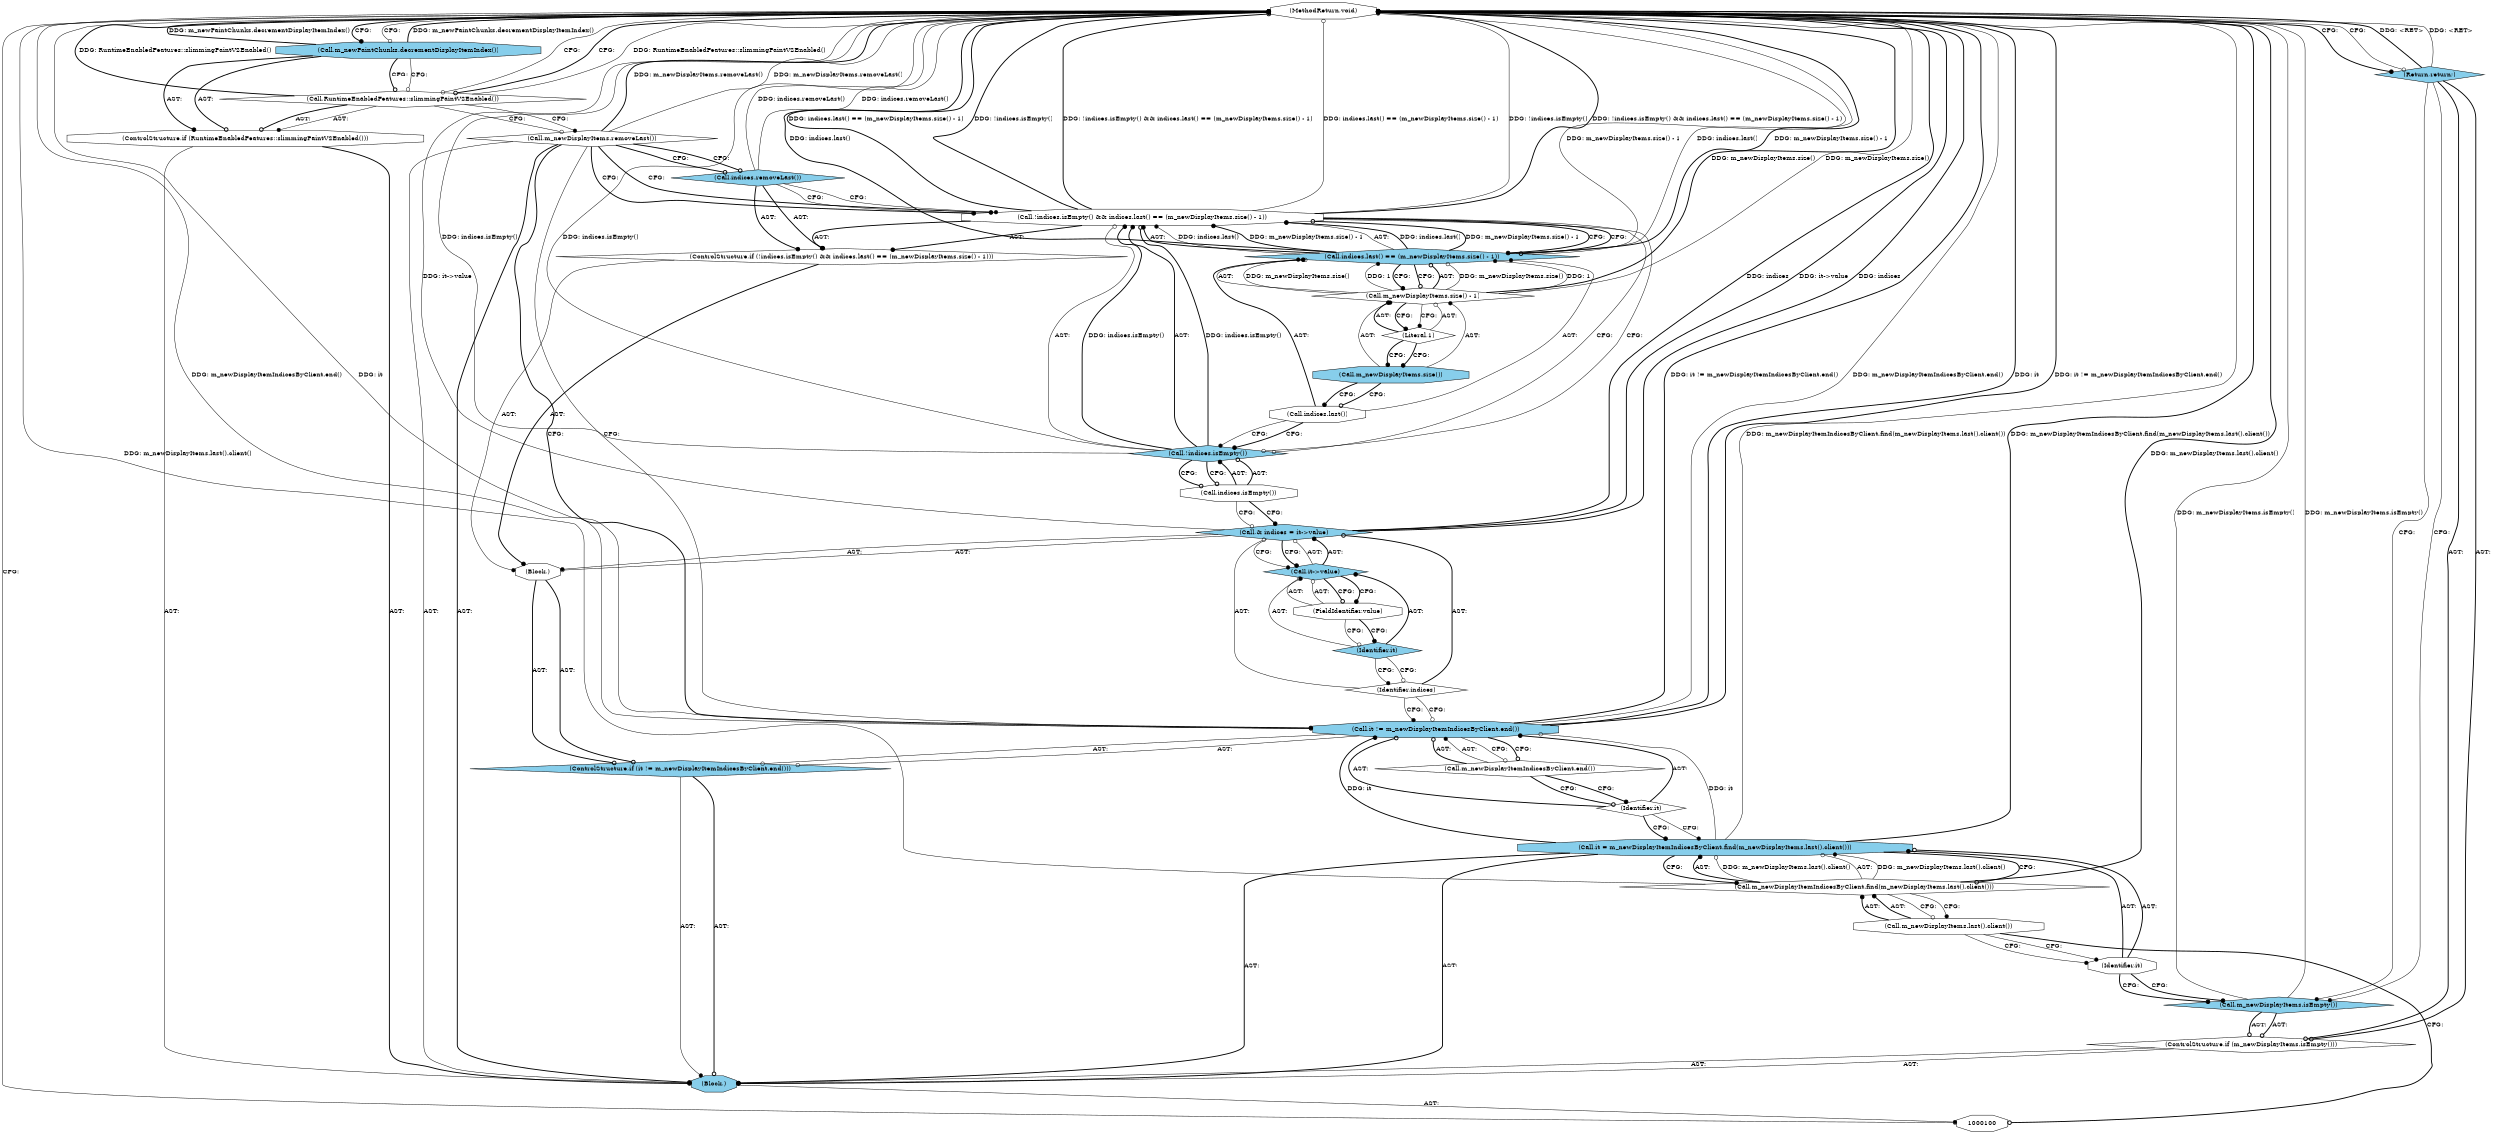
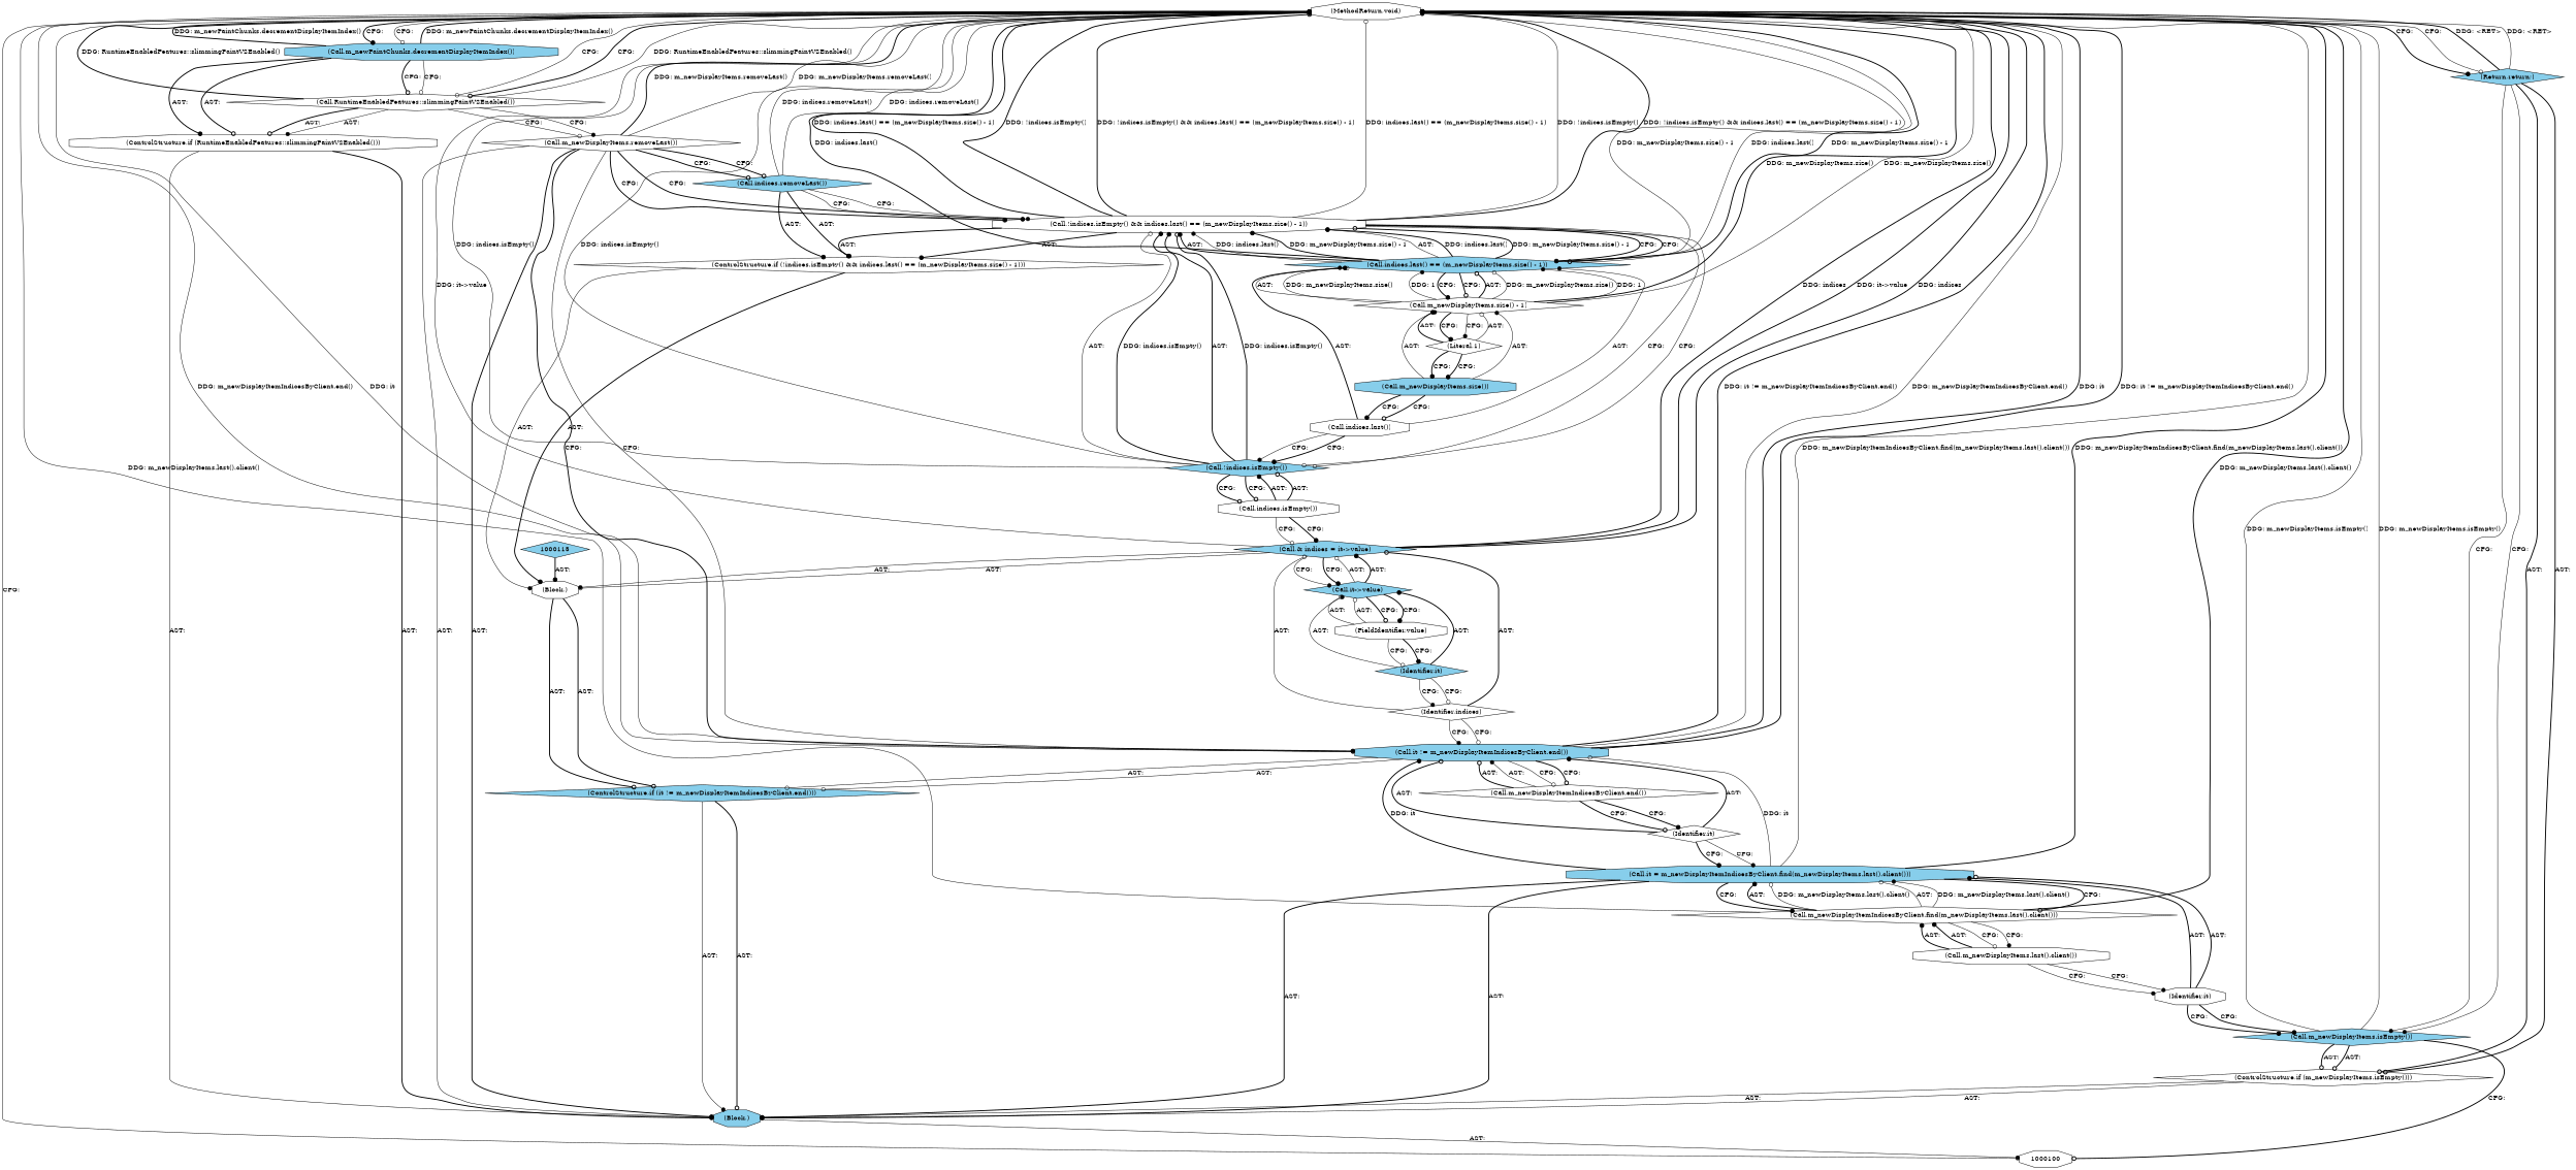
  digraph {
    node [fillcolor=white shape=diamond style=filled]
    edge [arrowhead=dot style=bold]
    n1 [label="(MethodReturn,void)" shape=octagon]
    n2 [label="(Call,RuntimeEnabledFeatures::slimmingPaintV2Enabled())"]
    n3 [fillcolor=skyblue label="(Call,m_newPaintChunks.decrementDisplayItemIndex())" shape=octagon]
    n4 [fillcolor=skyblue label="(Return,return;)"]
    1000100 [shape=octagon]
    n6 [label="(Call,m_newDisplayItems.removeLast())"]
    n7 [label="(ControlStructure,if (RuntimeEnabledFeatures::slimmingPaintV2Enabled()))" shape=octagon]
    n8 [label="(ControlStructure,if (m_newDisplayItems.isEmpty()))"]
    n9 [fillcolor=skyblue label="(Call,m_newDisplayItems.isEmpty())"]
    n10 [label="(Call,!indices.isEmpty() && indices.last() == (m_newDisplayItems.size() - 1))" shape=octagon]
    n11 [fillcolor=skyblue label="(Call,!indices.isEmpty())"]
    n12 [fillcolor=skyblue label="(Call,indices.last() == (m_newDisplayItems.size() - 1))"]
    n13 [label="(ControlStructure,if (!indices.isEmpty() && indices.last() == (m_newDisplayItems.size() - 1)))"]
    n14 [label="(Call,indices.isEmpty())" shape=octagon]
    n15 [label="(Call,m_newDisplayItems.size() - 1)"]
    n16 [label="(Block,)" shape=octagon]
    n17 [fillcolor=skyblue label="(Call,& indices = it->value)"]
    n18 [fillcolor=skyblue label="(Call,it->value)"]
    n19 [label="(Literal,1)"]
    n20 [label="(Call,indices.last())" shape=octagon]
    n21 [fillcolor=skyblue label="(Call,m_newDisplayItems.size())" shape=octagon]
    n22 [fillcolor=skyblue label="(ControlStructure,if (it != m_newDisplayItemIndicesByClient.end()))"]
    n23 [fillcolor=skyblue label="(Call,indices.removeLast())"]
    n24 [fillcolor=skyblue label="(Block,)" shape=octagon]
    n25 [fillcolor=skyblue label="(Call,it != m_newDisplayItemIndicesByClient.end())" shape=octagon]
    n26 [label="(Call,m_newDisplayItemIndicesByClient.end())"]
    n27 [fillcolor=skyblue label="(Call,it = m_newDisplayItemIndicesByClient.find(m_newDisplayItems.last().client()))" shape=octagon]
    n28 [label="(Call,m_newDisplayItemIndicesByClient.find(m_newDisplayItems.last().client()))"]
    n29 [label="(Call,m_newDisplayItems.last().client())" shape=octagon]
    n30 [label="(Identifier,it)" shape=octagon]
    n31 [label="(Identifier,it)"]
    n32 [label="(FieldIdentifier,value)" shape=octagon]
    n33 [label="(Identifier,indices)"]
    n34 [fillcolor=skyblue label="(Identifier,it)"]
+   1000115 [fillcolor=skyblue]
    n1 -> n2 [arrowhead=odot label="CFG: " style=solid]
    n1 -> n2 [arrowhead=odot label="CFG: "]
    n1 -> n3 [label="CFG: "]
    n1 -> n3 [arrowhead=odot label="CFG: " style=solid]
    n1 -> n4 [label="CFG: "]
    n1 -> n4 [arrowhead=odot label="CFG: " style=solid]
    n1 -> 1000100 [arrowhead=odot label="CFG: " style=solid]
    n2 -> n1 [label="DDG: RuntimeEnabledFeatures::slimmingPaintV2Enabled()" style=solid]
    n2 -> n1 [arrowhead=odot label="DDG: RuntimeEnabledFeatures::slimmingPaintV2Enabled()"]
    n2 -> n6 [arrowhead=odot label="CFG: " style=solid]
    n2 -> n6 [label="CFG: " style=solid]
    n2 -> n7 [label="AST: " style=solid]
    n2 -> n7 [arrowhead=odot label="AST: "]
    n3 -> n1 [arrowhead=odot label="DDG: m_newPaintChunks.decrementDisplayItemIndex()"]
    n3 -> n1 [label="DDG: m_newPaintChunks.decrementDisplayItemIndex()"]
    n3 -> n2 [arrowhead=odot label="CFG: "]
    n3 -> n2 [arrowhead=odot label="CFG: " style=solid]
    n3 -> n7 [label="AST: "]
    n3 -> n7 [arrowhead=odot label="AST: "]
    n4 -> n1 [arrowhead=odot label="DDG: <RET>"]
    n4 -> n1 [arrowhead=odot label="DDG: <RET>" style=solid]
    n4 -> n8 [arrowhead=odot label="AST: "]
    n4 -> n8 [arrowhead=odot label="AST: "]
    n4 -> n9 [label="CFG: " style=solid]
    n4 -> n9 [label="CFG: " style=solid]
    n6 -> n1 [label="DDG: m_newDisplayItems.removeLast()"]
    n6 -> n1 [arrowhead=odot label="DDG: m_newDisplayItems.removeLast()" style=solid]
    n6 -> n10 [label="CFG: "]
    n6 -> n10 [arrowhead=odot label="CFG: "]
    n6 -> n23 [arrowhead=odot label="CFG: "]
    n6 -> n23 [arrowhead=odot label="CFG: "]
    n6 -> n24 [label="AST: " style=solid]
    n6 -> n24 [arrowhead=odot label="AST: "]
    n6 -> n25 [label="CFG: "]
    n6 -> n25 [arrowhead=odot label="CFG: " style=solid]
    n7 -> n24 [arrowhead=odot label="AST: " style=solid]
    n7 -> n24 [arrowhead=odot label="AST: "]
    n8 -> n24 [label="AST: " style=solid]
    n8 -> n24 [label="AST: " style=solid]
    n9 -> n1 [arrowhead=odot label="DDG: m_newDisplayItems.isEmpty()" style=solid]
    n9 -> n1 [arrowhead=odot label="DDG: m_newDisplayItems.isEmpty()" style=solid]
-   n29 -> 1000100 [arrowhead=odot label="CFG: "]
+   n9 -> 1000100 [arrowhead=odot label="CFG: "]
    n9 -> n8 [arrowhead=odot label="AST: "]
    n9 -> n8 [arrowhead=odot label="AST: "]
    n10 -> n1 [label="DDG: indices.last() == (m_newDisplayItems.size() - 1)"]
    n10 -> n1 [label="DDG: !indices.isEmpty()"]
    n10 -> n1 [arrowhead=odot label="DDG: !indices.isEmpty() && indices.last() == (m_newDisplayItems.size() - 1)"]
    n10 -> n1 [arrowhead=odot label="DDG: indices.last() == (m_newDisplayItems.size() - 1)" style=solid]
    n10 -> n1 [arrowhead=odot label="DDG: !indices.isEmpty()" style=solid]
    n10 -> n1 [label="DDG: !indices.isEmpty() && indices.last() == (m_newDisplayItems.size() - 1)"]
    n10 -> n11 [arrowhead=odot label="CFG: " style=solid]
    n10 -> n11 [arrowhead=odot label="CFG: " style=solid]
    n10 -> n12 [label="CFG: "]
    n10 -> n12 [arrowhead=odot label="CFG: "]
    n10 -> n13 [label="AST: "]
    n10 -> n13 [label="AST: "]
    n11 -> n1 [arrowhead=odot label="DDG: indices.isEmpty()" style=solid]
    n11 -> n1 [arrowhead=odot label="DDG: indices.isEmpty()" style=solid]
    n11 -> n10 [arrowhead=odot label="AST: " style=solid]
    n11 -> n10 [label="DDG: indices.isEmpty()"]
    n11 -> n10 [label="AST: "]
    n11 -> n10 [arrowhead=odot label="DDG: indices.isEmpty()"]
    n11 -> n14 [arrowhead=odot label="CFG: "]
    n11 -> n14 [arrowhead=odot label="CFG: "]
    n12 -> n1 [arrowhead=odot label="DDG: m_newDisplayItems.size() - 1" style=solid]
    n12 -> n1 [label="DDG: indices.last()" style=solid]
    n12 -> n1 [arrowhead=odot label="DDG: m_newDisplayItems.size() - 1"]
    n12 -> n1 [label="DDG: indices.last()"]
    n12 -> n10 [label="AST: "]
    n12 -> n10 [label="DDG: indices.last()" style=solid]
    n12 -> n10 [label="DDG: m_newDisplayItems.size() - 1"]
    n12 -> n10 [arrowhead=odot label="AST: " style=solid]
    n12 -> n10 [label="DDG: indices.last()"]
    n12 -> n10 [arrowhead=odot label="DDG: m_newDisplayItems.size() - 1"]
    n12 -> n15 [label="CFG: "]
    n12 -> n15 [arrowhead=odot label="CFG: "]
    n13 -> n16 [label="AST: " style=solid]
    n13 -> n16 [label="AST: "]
    n14 -> n11 [label="AST: "]
    n14 -> n11 [arrowhead=odot label="AST: "]
    n14 -> n17 [label="CFG: "]
    n14 -> n17 [arrowhead=odot label="CFG: " style=solid]
    n15 -> n1 [label="DDG: m_newDisplayItems.size()"]
    n15 -> n1 [label="DDG: m_newDisplayItems.size()" style=solid]
    n15 -> n12 [arrowhead=odot label="AST: "]
    n15 -> n12 [arrowhead=odot label="DDG: m_newDisplayItems.size()" style=solid]
    n15 -> n12 [label="DDG: 1" style=solid]
    n15 -> n12 [arrowhead=odot label="AST: " style=solid]
    n15 -> n12 [label="DDG: m_newDisplayItems.size()" style=solid]
    n15 -> n12 [label="DDG: 1" style=solid]
    n15 -> n19 [label="CFG: "]
    n15 -> n19 [label="CFG: " style=solid]
    n16 -> n22 [arrowhead=odot label="AST: "]
    n16 -> n22 [arrowhead=odot label="AST: "]
    n17 -> n1 [arrowhead=odot label="DDG: indices"]
    n17 -> n1 [label="DDG: it->value"]
    n17 -> n1 [label="DDG: indices"]
    n17 -> n1 [arrowhead=odot label="DDG: it->value" style=solid]
    n17 -> n16 [arrowhead=odot label="AST: " style=solid]
    n17 -> n16 [label="AST: " style=solid]
    n17 -> n18 [label="CFG: " style=solid]
    n17 -> n18 [label="CFG: "]
    n18 -> n17 [arrowhead=odot label="AST: " style=solid]
    n18 -> n17 [label="AST: "]
    n18 -> n32 [arrowhead=odot label="CFG: "]
    n18 -> n32 [label="CFG: "]
    n19 -> n15 [arrowhead=odot label="AST: " style=solid]
    n19 -> n15 [label="AST: "]
    n19 -> n21 [label="CFG: "]
    n19 -> n21 [label="CFG: "]
    n20 -> n11 [label="CFG: " style=solid]
    n20 -> n11 [label="CFG: "]
    n20 -> n12 [label="AST: " style=solid]
    n20 -> n12 [label="AST: "]
    n21 -> n15 [label="AST: " style=solid]
    n21 -> n15 [label="AST: " style=solid]
    n21 -> n20 [label="CFG: "]
    n21 -> n20 [arrowhead=odot label="CFG: "]
    n22 -> n24 [label="AST: " style=solid]
    n22 -> n24 [arrowhead=odot label="AST: "]
    n23 -> n1 [label="DDG: indices.removeLast()" style=solid]
    n23 -> n1 [arrowhead=odot label="DDG: indices.removeLast()" style=solid]
    n23 -> n10 [label="CFG: " style=solid]
    n23 -> n10 [label="CFG: " style=solid]
    n23 -> n13 [label="AST: "]
    n23 -> n13 [label="AST: "]
    n24 -> 1000100 [label="AST: " style=solid]
    n25 -> n1 [arrowhead=odot label="DDG: m_newDisplayItemIndicesByClient.end()" style=solid]
    n25 -> n1 [label="DDG: it" style=solid]
    n25 -> n1 [label="DDG: it != m_newDisplayItemIndicesByClient.end()"]
    n25 -> n1 [label="DDG: m_newDisplayItemIndicesByClient.end()" style=solid]
    n25 -> n1 [label="DDG: it"]
    n25 -> n1 [arrowhead=odot label="DDG: it != m_newDisplayItemIndicesByClient.end()"]
    n25 -> n22 [arrowhead=odot label="AST: " style=solid]
    n25 -> n22 [arrowhead=odot label="AST: " style=solid]
    n25 -> n26 [arrowhead=odot label="CFG: " style=solid]
    n25 -> n26 [arrowhead=odot label="CFG: "]
    n26 -> n25 [arrowhead=odot label="AST: "]
    n26 -> n25 [label="AST: " style=solid]
    n26 -> n31 [arrowhead=odot label="CFG: "]
    n26 -> n31 [label="CFG: "]
    n27 -> n1 [label="DDG: m_newDisplayItemIndicesByClient.find(m_newDisplayItems.last().client())"]
    n27 -> n1 [label="DDG: m_newDisplayItemIndicesByClient.find(m_newDisplayItems.last().client())" style=solid]
    n27 -> n24 [arrowhead=odot label="AST: "]
    n27 -> n24 [label="AST: "]
    n27 -> n25 [arrowhead=odot label="DDG: it" style=solid]
    n27 -> n25 [label="DDG: it"]
    n27 -> n28 [arrowhead=odot label="CFG: "]
    n27 -> n28 [label="CFG: "]
    n28 -> n1 [arrowhead=odot label="DDG: m_newDisplayItems.last().client()"]
    n28 -> n1 [arrowhead=odot label="DDG: m_newDisplayItems.last().client()" style=solid]
    n28 -> n27 [label="AST: "]
    n28 -> n27 [arrowhead=odot label="DDG: m_newDisplayItems.last().client()" style=solid]
    n28 -> n27 [arrowhead=odot label="AST: " style=solid]
    n28 -> n27 [label="DDG: m_newDisplayItems.last().client()" style=solid]
    n28 -> n29 [arrowhead=odot label="CFG: " style=solid]
    n28 -> n29 [label="CFG: " style=solid]
    n29 -> n28 [label="AST: "]
    n29 -> n28 [label="AST: "]
    n29 -> n30 [label="CFG: " style=solid]
    n29 -> n30 [label="CFG: " style=solid]
    n30 -> n9 [label="CFG: "]
    n30 -> n9 [label="CFG: "]
    n30 -> n27 [label="AST: "]
    n30 -> n27 [arrowhead=odot label="AST: "]
    n31 -> n25 [label="AST: "]
    n31 -> n25 [arrowhead=odot label="AST: "]
    n31 -> n27 [label="CFG: " style=solid]
    n31 -> n27 [label="CFG: "]
    n32 -> n18 [arrowhead=odot label="AST: " style=solid]
    n32 -> n18 [arrowhead=odot label="AST: " style=solid]
    n32 -> n34 [label="CFG: "]
    n32 -> n34 [arrowhead=odot label="CFG: " style=solid]
    n33 -> n17 [arrowhead=odot label="AST: " style=solid]
    n33 -> n17 [arrowhead=odot label="AST: "]
    n33 -> n25 [label="CFG: " style=solid]
    n33 -> n25 [arrowhead=odot label="CFG: " style=solid]
    n34 -> n18 [label="AST: "]
    n34 -> n18 [label="AST: " style=solid]
    n34 -> n33 [label="CFG: " style=solid]
    n34 -> n33 [arrowhead=odot label="CFG: " style=solid]
+   1000115 -> n16 [label="AST: "]
  }
